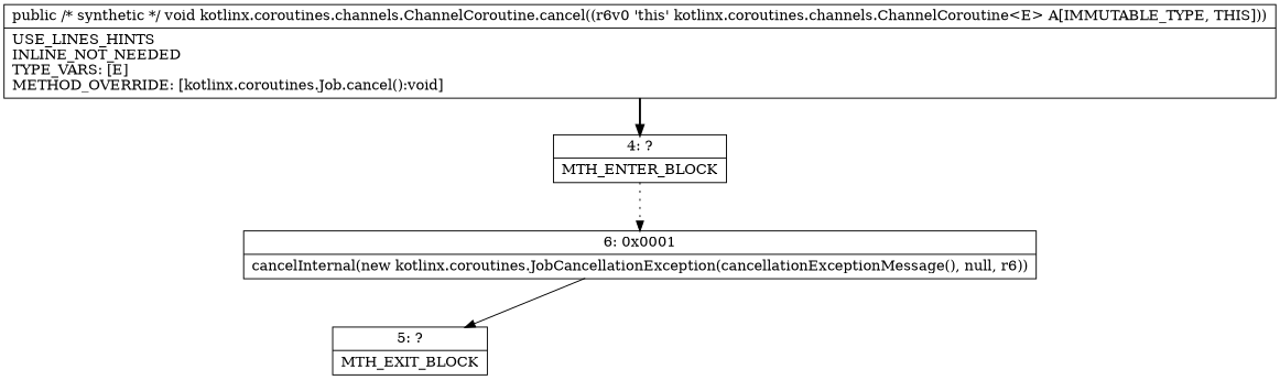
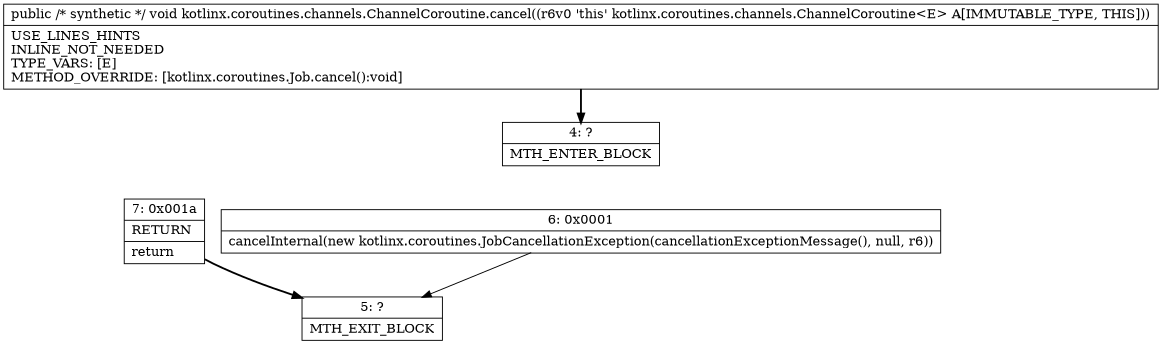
  digraph {
    node [shape=record]
    edge [style=bold]
    n1 [label="{4\:\ ?|MTH_ENTER_BLOCK\l}"]
    n2 [label="{6\:\ 0x0001|cancelInternal(new kotlinx.coroutines.JobCancellationException(cancellationExceptionMessage(), null, r6))\l}"]
    n3 [label="{5\:\ ?|MTH_EXIT_BLOCK\l}"]
+   n4 [label="{7\:\ 0x001a|RETURN\l|return\l}"]
    n5 [label="{public \/* synthetic *\/ void kotlinx.coroutines.channels.ChannelCoroutine.cancel((r6v0 'this' kotlinx.coroutines.channels.ChannelCoroutine\<E\> A[IMMUTABLE_TYPE, THIS]))  | USE_LINES_HINTS\lINLINE_NOT_NEEDED\lTYPE_VARS: [E]\lMETHOD_OVERRIDE: [kotlinx.coroutines.Job.cancel():void]\l}"]
-   n1 -> n2 [style=dotted]
    n2 -> n3 [style=solid]
+   n4 -> n3
    n5 -> n1
  }
